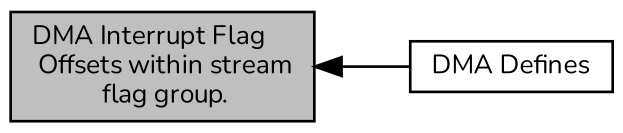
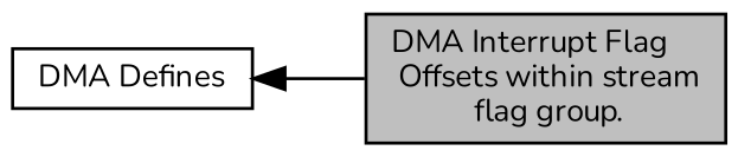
  digraph {
    rankdir=LR
    fontname=Nunito
    node [color=black fontname=Nunito fontsize=10 shape=record style=filled]
    n1 [fillcolor=grey75 fontcolor=black height=0.2 label="DMA Interrupt Flag\l Offsets within stream\l flag group." width=0.4]
    n2 [fillcolor=white height=0.2 label="DMA Defines" width=0.4]
-   n1 -> n2 [dir=back fontname=Nunito fontsize=10 labelfontname=Helvetica labelfontsize=10 shape=plaintext style=solid]
+   n2 -> n1 [dir=back fontname=Nunito fontsize=10 labelfontname=Helvetica labelfontsize=10 shape=plaintext style=solid]
  }
